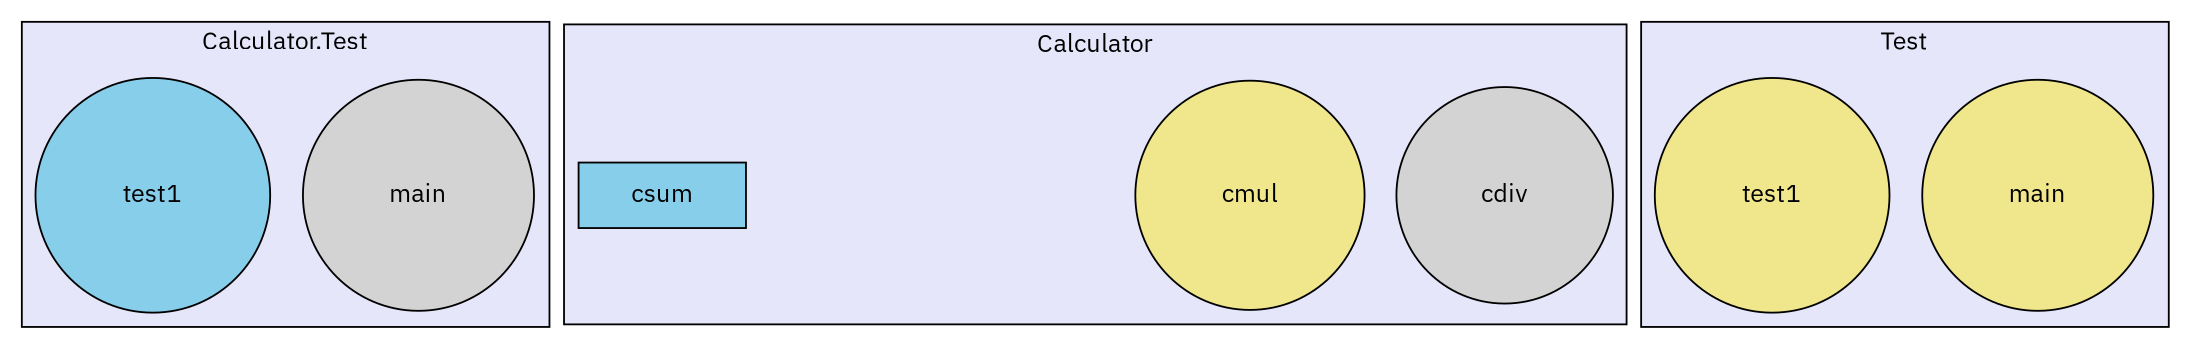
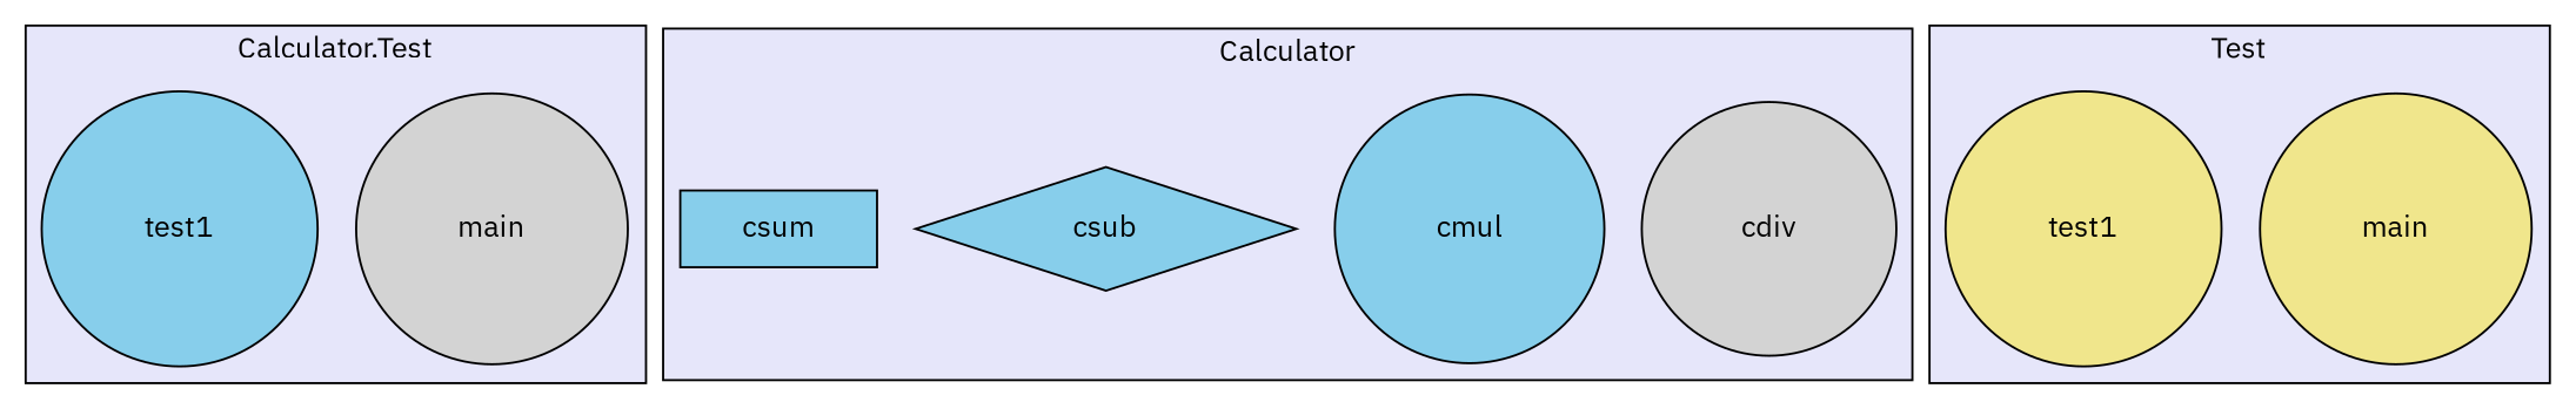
  digraph {
    fontname="IBM Plex Sans"
    node [fillcolor=skyblue margin="0.4,0.1" shape=circle style="filled,solid" fontname="IBM Plex Sans"]
    n1 [fillcolor=lightgrey label=main]
    n2 [label=test1]
    n3 [fillcolor=lightgrey label=cdiv]
-   n4 [fillcolor=khaki label=cmul]
+   n4 [label=cmul]
+   n5 [label=csub shape=diamond]
    n6 [label=csum shape=box]
    n7 [fillcolor=khaki label=main]
    n8 [fillcolor=khaki label=test1]
    subgraph cluster_1 {
      fillcolor=lavender
      label="Calculator.Test"
      style=filled
      n1
      n2
    }
    subgraph cluster_2 {
      fillcolor=lavender
      label=Calculator
      style=filled
      n3
      n4
+     n5
      n6
    }
    subgraph cluster_3 {
      fillcolor=lavender
      label=Test
      style=filled
      n7
      n8
    }
  }
